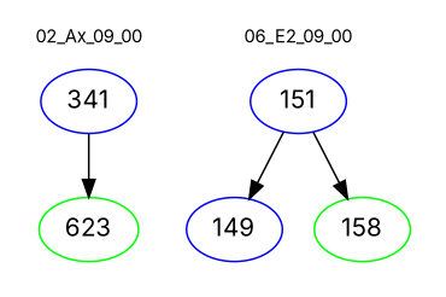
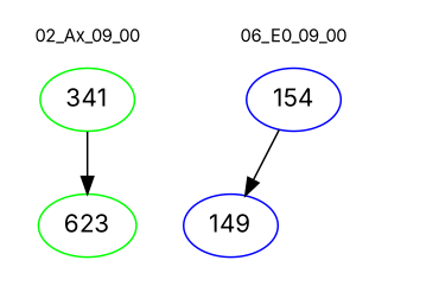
  digraph {
    fontname=Inter
    node [color=blue fontname=Inter]
    edge [color=black fontname=Inter]
-   n1 [label=341]
+   n1 [color=green label=341]
    n2 [color=green label=623]
-   n3 [label=151]
+   n3 [label=154]
    n4 [label=149]
-   n5 [color=green label=158]
    subgraph cluster_1 {
      color=white
      fontsize=10
      label="02_Ax_09_00"
      n1
      n2
    }
    subgraph cluster_2 {
      color=white
      fontsize=10
-     label="06_E2_09_00"
+     label="06_E0_09_00"
      n3
      n4
-     n5
    }
    n1 -> n2
    n3 -> n4
-   n3 -> n5
  }
